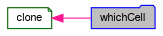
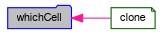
  digraph {
    rankdir=LR
    node [fontname=FreeSans fontsize=10]
    n1 [color=blue fillcolor=grey75 fontcolor=black height=0.2 label=whichCell shape=folder style=filled width=0.4]
    n2 [color=darkgreen height=0.2 label=clone shape=note width=0.4]
-   n2 -> n1 [color=deeppink dir=back fontname=FreeSans fontsize=10 labelfontname=FreeSans labelfontsize=10 style=solid]
+   n1 -> n2 [color=deeppink dir=back fontname=FreeSans fontsize=10 labelfontname=FreeSans labelfontsize=10 style=solid]
  }
